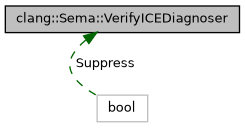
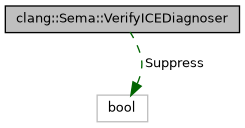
  digraph {
    node [fontname=Helvetica fontsize=10 shape=record]
    n1 [color=black fillcolor=grey75 fontcolor=black height=0.2 label="clang::Sema::VerifyICEDiagnoser" style=filled width=0.4]
    n2 [color=grey75 height=0.2 label=bool width=0.4]
-   n1 -> n2 [color=darkgreen dir=back fontname=Helvetica fontsize=10 label=" Suppress" labelfontname=Helvetica labelfontsize=10 style=dashed]
+   n2 -> n1 [color=darkgreen dir=back fontname=Helvetica fontsize=10 label=" Suppress" labelfontname=Helvetica labelfontsize=10 style=dashed]
  }
